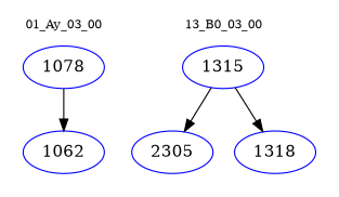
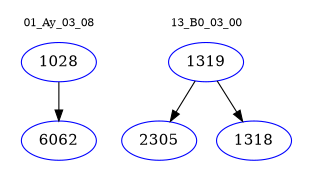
  digraph {
    node [color=blue]
    edge [color=black]
-   n1 [label=1078]
-   n2 [label=1062]
-   n3 [label=1315]
+   n1 [label=1028]
+   n2 [label=6062]
+   n3 [label=1319]
    n4 [label=2305]
    n5 [label=1318]
    subgraph cluster_1 {
      color=white
      fontsize=10
-     label="01_Ay_03_00"
+     label="01_Ay_03_08"
      n1
      n2
    }
    subgraph cluster_2 {
      color=white
      fontsize=10
      label="13_B0_03_00"
      n3
      n4
      n5
    }
    n1 -> n2
    n3 -> n4
    n3 -> n5
  }
